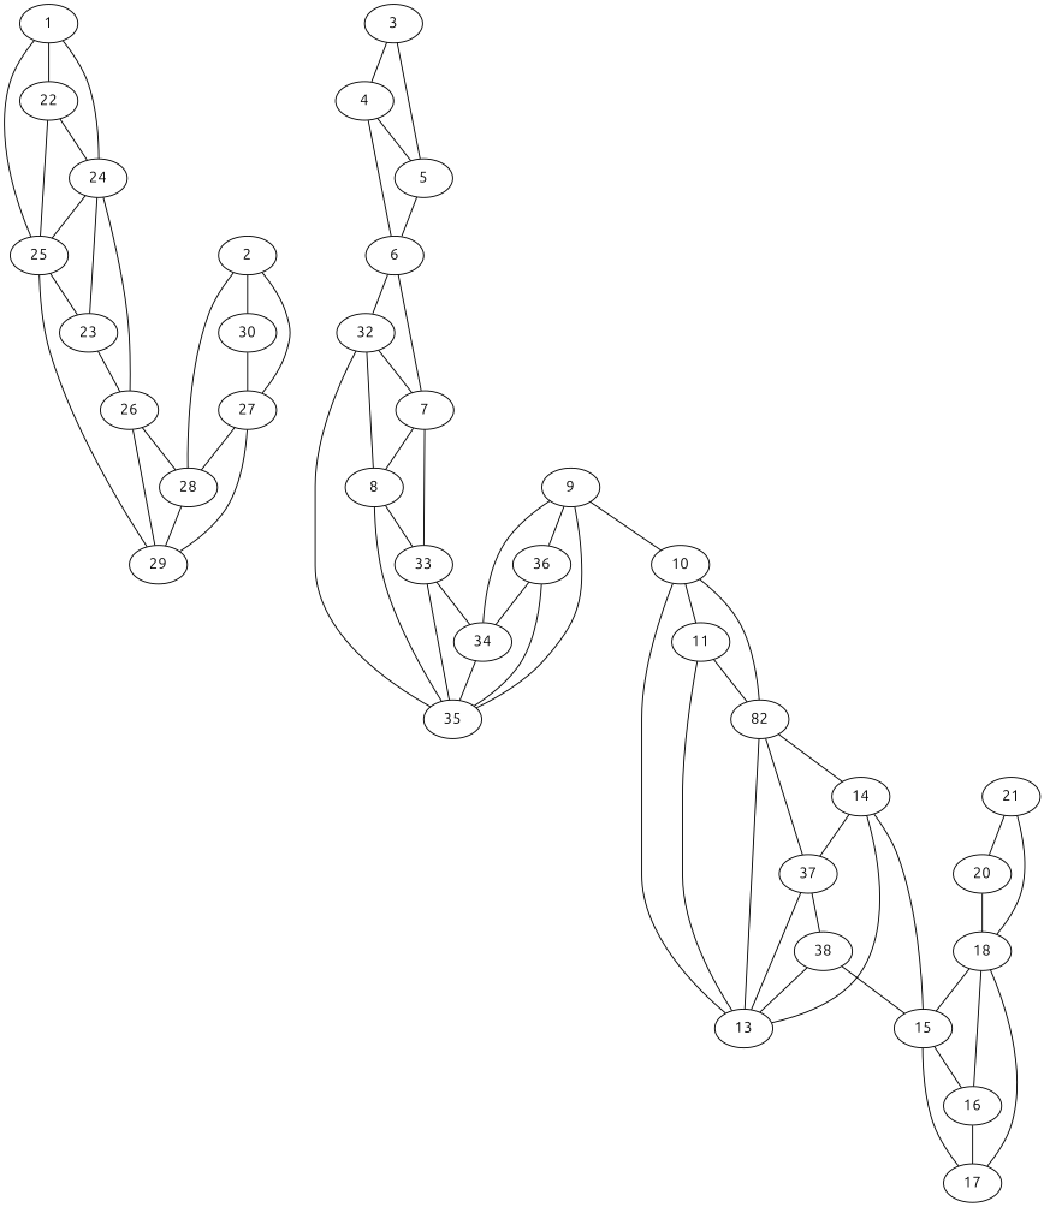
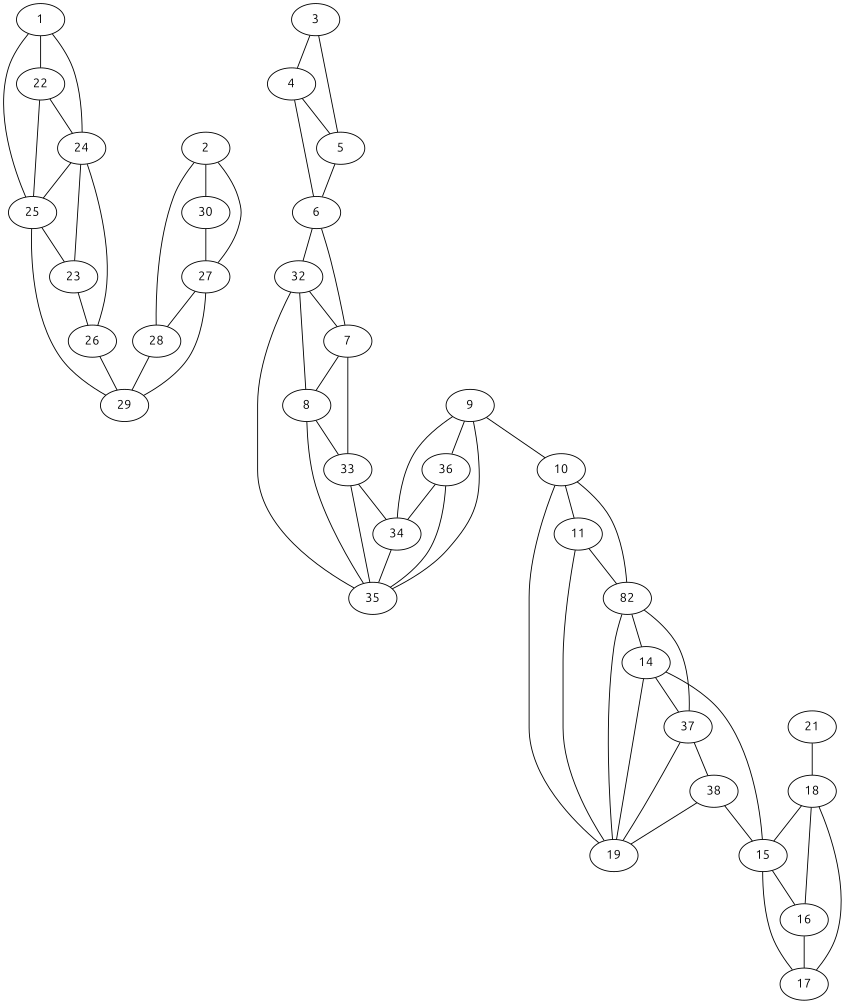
  graph {
    fontname=Ubuntu
    node [aaLength=8 fontname=Ubuntu type=0]
    edge [distance0=16.0 fontname=Ubuntu frequency=1 type0=1]
    1 [aaLength=4 sequence=KNVL]
    24 [sequence=GKLGKATF type=1]
    25 [aaLength=11 sequence=VSLQLISATKA type=1]
    22 [aaLength=11 sequence=HKIKGTVVLMR type=1]
    26 [sequence=PGAFYIKN type=1]
    23 [aaLength=9 sequence=QSAFKINFE type=1]
    29 [aaLength=9 sequence=FFLVSLTLE type=1]
    28 [aaLength=9 sequence=IHFVCNSWI type=1]
    2 [aaLength=15 sequence=APLVKYREEELHNLR]
    30 [aaLength=2 sequence=YD type=1]
    27 [aaLength=4 sequence=RIFF type=1]
    3 [aaLength=20 sequence=LTYGLKSVSQNVLPLLQSAF]
    4 [aaLength=5 sequence=FDEVH]
    5 [aaLength=4 sequence=TDII]
    6 [aaLength=10 sequence=DEEFAREMLA]
    7 [aaLength=6 sequence=VDEAIQ]
    32 [aaLength=2 sequence=RC type=1]
    8 [sequence=IMPYLRRI]
    33 [aaLength=6 sequence=LFLLDH type=1]
    35 [aaLength=10 sequence=LRPLAIELSL type=1]
    34 [sequence=ATRTILFL type=1]
    9 [aaLength=44 sequence=VESSIWLLAKAYVVVNDSCYHQLVSHWLNTHAVVEPFIIATNRH]
    10 [aaLength=10 sequence=PIYKLLHPHY]
    36 [aaLength=5 sequence=FSQVF type=1]
    11 [aaLength=11 sequence=TMNINGLARLS]
    n26 [aaLength=5 label=82 sequence=VIEQT]
-   13 [aaLength=9 sequence=SVEMSAVVY]
+   13 [aaLength=9 sequence=SVEMSAVVY label=19]
    14 [aaLength=12 sequence=FTDQALPADLIK]
    37 [aaLength=3 sequence=AIE type=1]
    38 [aaLength=3 sequence=IRL type=1]
    15 [aaLength=24 sequence=PYTVDGLEIWDAIKTWVHEYVFLY]
    16 [aaLength=6 sequence=DDTLRE]
    17 [aaLength=12 sequence=PELQACWKELVE]
    18 [aaLength=30 sequence=REELVEACAIIIWTASALHAAVNFGQYPYG]
-   20 [aaLength=14 sequence=KFQTLIDLSVIEIL]
    21 [aaLength=25 sequence=TRALEAFKRFGNKLAQIENKLSERN]
    1 -- 24 [distance0=58.00724 type0=3]
    1 -- 25 [distance0=43.87299 type0=2]
    1 -- 22 [distance0=26.01614]
    24 -- 25
    24 -- 26 [distance0=38.0 type0=3]
    25 -- 23 [distance0=38.0 type0=2]
    25 -- 29 [distance0=29.0 type0=3]
    22 -- 24 [distance0=64.0 type0=3]
    22 -- 25 [distance0=48.0 distance1=37.0 frequency=2 type0=2 type1=4]
    26 -- 29 [distance0=13.0 distance1=5.0 frequency=2 type1=4]
-   26 -- 28 [distance0=29.0 type0=3]
    23 -- 24 [distance0=22.0 type0=2]
    23 -- 26 [distance1=7.0 frequency=2 type1=4]
    28 -- 29
    2 -- 28 [distance0=62.61109 type0=3]
    2 -- 30 [distance0=61.08313 distance1=15.0 frequency=2 type0=2 type1=4]
    2 -- 27 [distance0=55.28244]
    30 -- 27 [distance0=45.0 type0=2]
    27 -- 29 [distance0=34.0 type0=2]
    27 -- 28 [distance0=18.0]
    3 -- 4 [distance0=40.75819 distance1=11.0 frequency=2 type0=2 type1=4]
    4 -- 5 [distance0=26.35496 distance1=10.0 frequency=2 type1=4]
    4 -- 6 [distance0=62.45705 type0=3]
    5 -- 3 [distance0=48.54117 type0=2]
    5 -- 6 [distance0=58.96013 distance1=38.0 frequency=2 type0=3 type1=4]
    6 -- 7 [distance0=56.75818 type0=2]
    6 -- 32 [distance0=36.47036 distance1=7.0 frequency=2 type1=4]
    7 -- 8 [distance0=40.39417]
    7 -- 33 [distance0=50.39814 distance1=3.0 frequency=2 type0=2 type1=4]
    32 -- 7 [distance0=35.0 type0=4]
    32 -- 8 [distance0=58.92181 type0=3]
    32 -- 35 [distance0=46.0 type0=2]
    8 -- 33 [distance0=22.97345]
    8 -- 35 [distance0=35.88564 type0=3]
    33 -- 35 [distance0=38.0 type0=3]
    33 -- 34 [distance0=25.0 type0=2]
    34 -- 35 [distance0=13.0 distance1=5.0 frequency=2 type1=4]
    9 -- 35 [distance0=38.12975 type0=2]
    9 -- 34 [distance0=49.28364 type0=3]
    9 -- 10 [distance0=5.0 type0=4]
    9 -- 36 [distance0=24.77655]
    10 -- 11 [distance0=24.55004 distance1=2.0 frequency=2 type1=4]
    10 -- n26 [distance0=40.70383 type0=2]
    10 -- 13 [distance0=43.0999 type0=3]
    36 -- 35 [distance0=20.0]
    36 -- 34 [distance0=33.0 type0=3]
    11 -- n26 [distance0=20.8049 distance1=6.0 frequency=2 type1=4]
    11 -- 13 [distance0=29.85151 type0=3]
    n26 -- 13 [distance0=16.77091 distance1=6.0 frequency=2 type1=4]
    n26 -- 14 [distance0=37.50195 type0=3]
    14 -- 13 [distance0=21.95622]
    14 -- 37 [distance0=3.0 type0=4]
    37 -- n26 [distance0=41.81811 type0=3]
    37 -- 13 [distance0=39.05608 type0=2]
    37 -- 38 [distance0=10.0 distance1=7.0 frequency=2 type1=4]
    38 -- 13 [distance0=46.74802 type0=3]
    38 -- 15 [distance0=44.70836 distance1=5.0 frequency=2 type0=2 type1=4]
    15 -- 14 [distance0=33.13391]
    15 -- 16 [distance0=36.96211 distance1=3.0 frequency=2 type0=2 type1=4]
    15 -- 17 [distance0=41.50445 type0=3]
    16 -- 17 [distance0=16.076 distance1=1.0 frequency=2 type1=4]
    18 -- 15 [distance0=64.42882 type0=3]
    18 -- 16 [distance0=45.15158 type0=2]
    18 -- 17 [distance0=34.22683]
-   20 -- 18 [distance0=72.61679 type0=3]
    21 -- 18 [distance0=105.0772 type0=3]
-   21 -- 20 [distance0=47.30809]
  }
